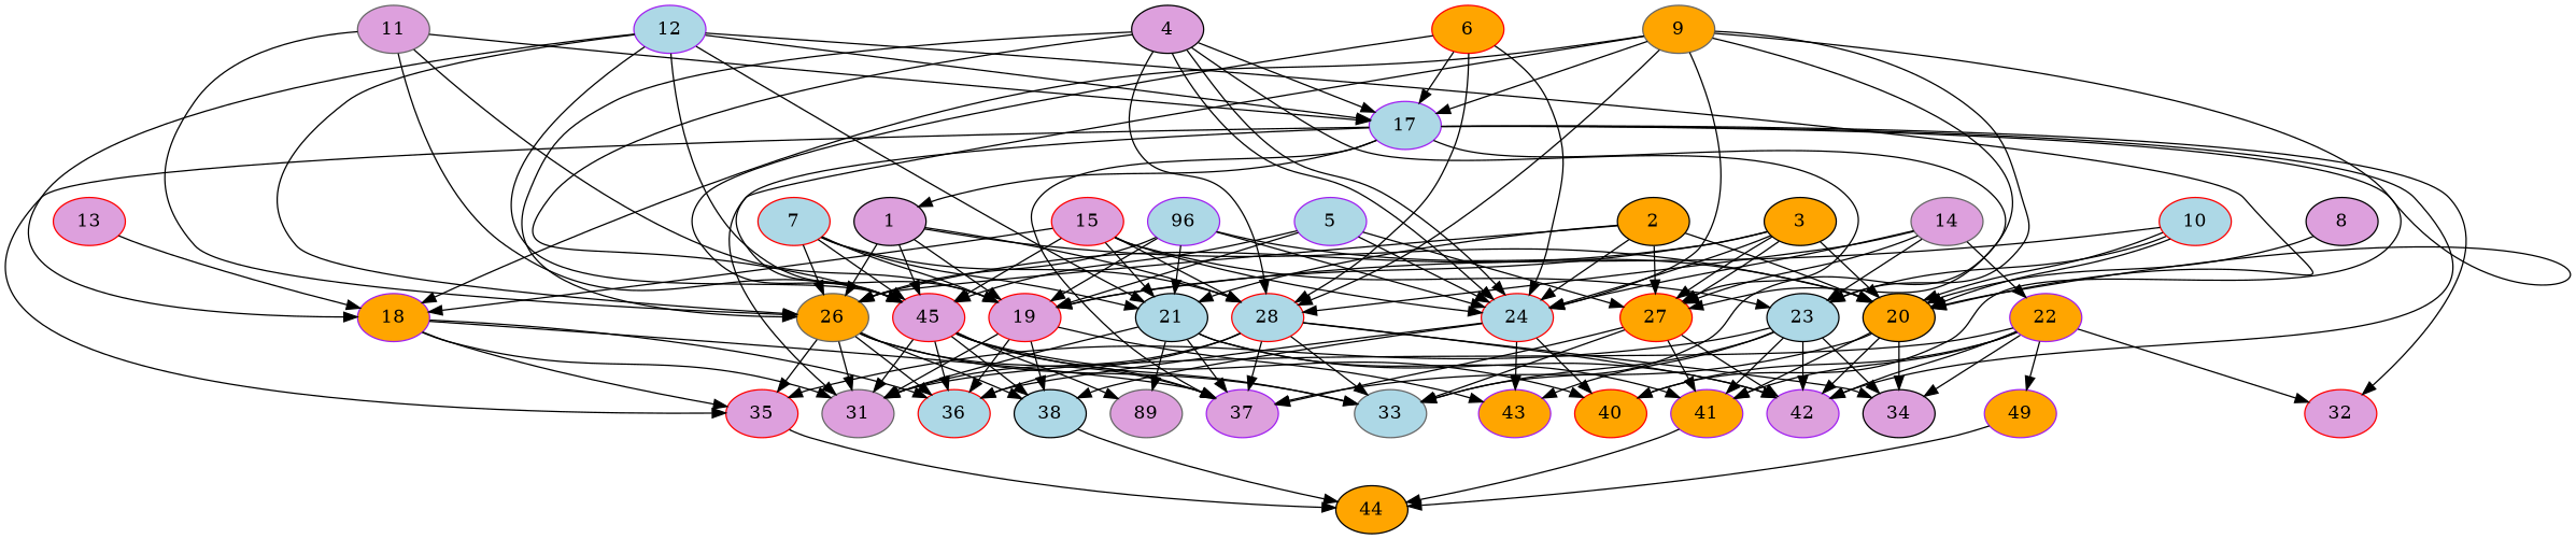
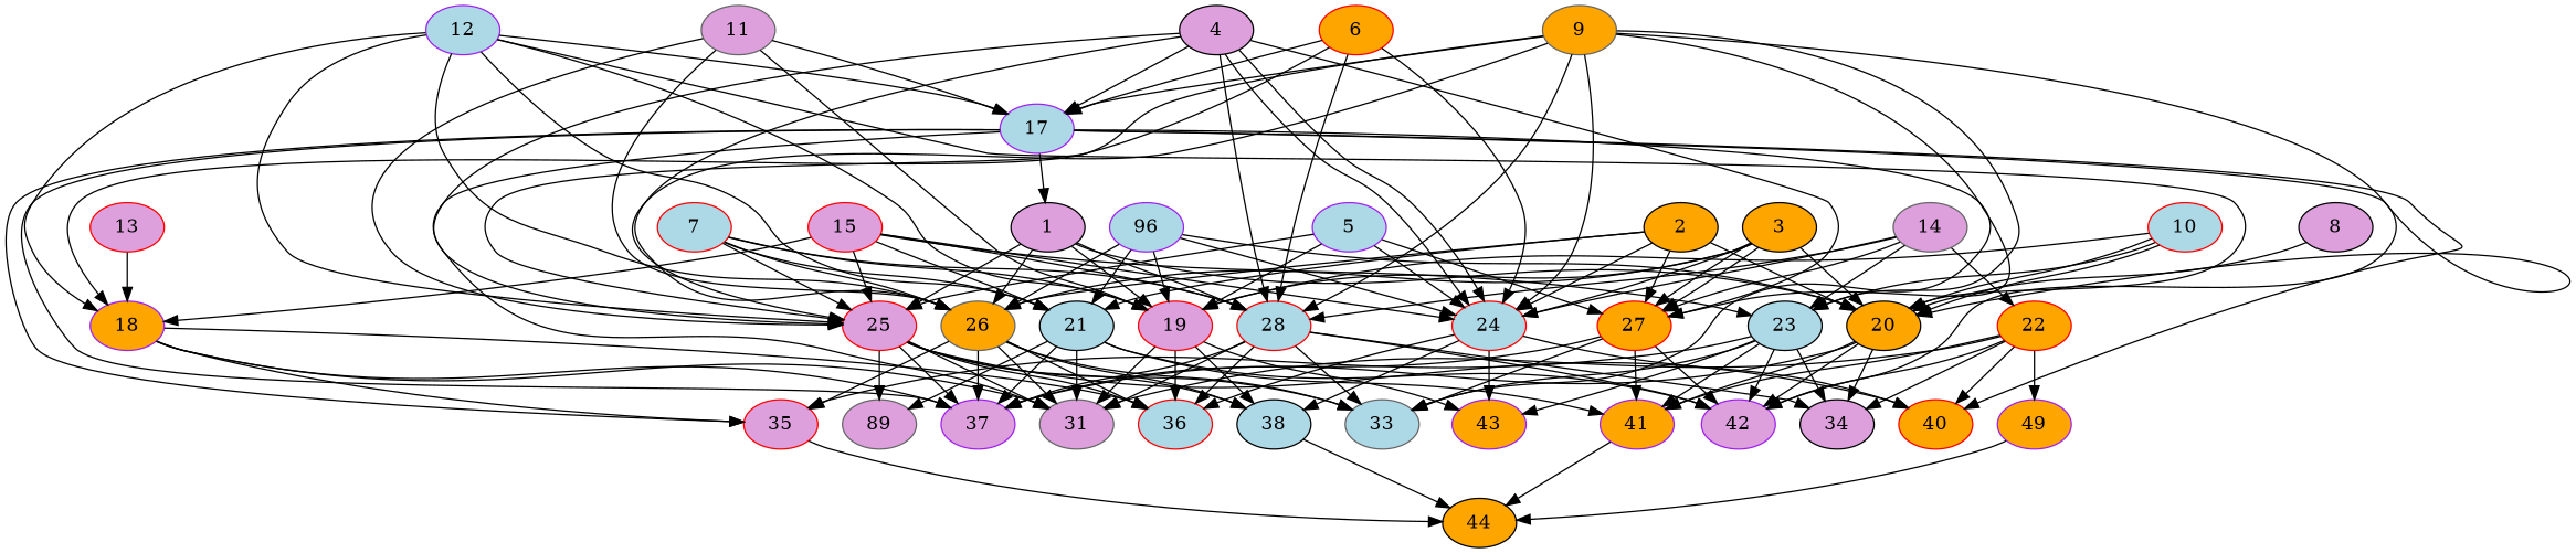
  digraph {
    node [alpha=0.14 color=red fillcolor=plum style=filled]
    1 [color=black expect_size=1604758416469786624000]
    19 [alpha=0.09 expect_size=266377608450222592]
    20 [alpha=0.02 color=black expect_size=1150352034134182854656 fillcolor=orange]
-   25 [alpha=0.07 expect_size=313974885112543744 label=45]
+   25 [alpha=0.07 expect_size=313974885112543744]
    26 [alpha=0.09 color=gray40 expect_size=40984299973411712 fillcolor=orange]
    28 [alpha=0.10 expect_size=61621227835185616 fillcolor=lightblue]
    17 [alpha=0.03 color=purple expect_size=245069308445081088 fillcolor=lightblue]
    31 [alpha=0.11 color=gray40 expect_size=965042941870939392]
-   32 [alpha=0.02 expect_size=355358865012399360]
    33 [alpha=0.10 color=gray40 expect_size=194241993357200608 fillcolor=lightblue]
    35 [alpha=0.17 expect_size=927017325165727973376]
    37 [alpha=0.11 color=purple expect_size=137010549600586563584]
    40 [expect_size=318750989584128704 fillcolor=orange]
    42 [alpha=0.01 color=purple expect_size=2878248353775057]
    36 [alpha=0.15 expect_size=5315374390253350 fillcolor=lightblue]
    38 [alpha=0.08 color=black expect_size=345194847040938752 fillcolor=lightblue]
    43 [alpha=0.06 color=purple expect_size=5210056591298002944 fillcolor=orange]
    34 [alpha=0.10 color=black expect_size=550022832778423304192]
    41 [alpha=0.11 color=purple expect_size=49707141086751952 fillcolor=orange]
    n20 [alpha=0.03 color=gray40 expect_size=400847333458156978176 label=89]
    44 [alpha=0.07 color=black expect_size=5337742058116509 fillcolor=orange]
    2 [alpha=0.04 color=black expect_size=831014433509466624 fillcolor=orange]
    21 [color=black expect_size=113660262174687232000 fillcolor=lightblue]
    24 [alpha=0.05 expect_size=781056015724187520 fillcolor=lightblue]
    27 [alpha=0.13 expect_size=1683205248595234127872 fillcolor=orange]
    3 [color=black expect_size=32301812920792092 fillcolor=orange]
    4 [alpha=0.16 color=black expect_size=219753857222951616]
    5 [alpha=0.12 color=purple expect_size=2065745729715961856000 fillcolor=lightblue]
    6 [alpha=0.06 expect_size=2081878066031634 fillcolor=orange]
    7 [alpha=0.10 expect_size=38049223600894200 fillcolor=lightblue]
    8 [alpha=0.18 color=black expect_size=4993250570148304]
    9 [alpha=0.10 color=gray40 expect_size=912489708093752475648 fillcolor=orange]
    18 [alpha=0.16 color=purple expect_size=46439241953509928 fillcolor=orange]
    23 [alpha=0.08 color=black expect_size=225678021358258225152 fillcolor=lightblue]
    10 [alpha=0.16 expect_size=26227220708555900 fillcolor=lightblue]
    11 [alpha=0.04 color=gray40 expect_size=1716967253983632384]
    12 [alpha=0.01 color=purple expect_size=615130392122622 fillcolor=lightblue]
    13 [alpha=0.13 expect_size=98018539007486459904]
    14 [alpha=0.05 color=gray40 expect_size=152114041984315817984]
-   22 [alpha=0.19 color=purple expect_size=4320345779749736 fillcolor=orange]
+   22 [alpha=0.19 expect_size=4320345779749736 fillcolor=orange]
    n41 [alpha=0.15 color=purple expect_size=352435075270261604352 fillcolor=orange label=49]
    15 [expect_size=1361166909914597376]
    n43 [color=purple expect_size=2270706861258179608576 fillcolor=lightblue label=96]
    1 -> 19
    1 -> 20
    1 -> 25
    1 -> 26
    1 -> 28
    19 -> 31
    19 -> 36
    19 -> 38
    19 -> 43
    20 -> 37
    20 -> 42
    20 -> 34
    20 -> 41
    25 -> 31
    25 -> 33
    25 -> 37
    25 -> 40
    25 -> 36
    25 -> 38
    25 -> n20
    26 -> 31
    26 -> 33
    26 -> 35
    26 -> 37
    26 -> 36
    26 -> 38
    28 -> 31
    28 -> 33
    28 -> 37
    28 -> 42
    28 -> 36
    28 -> 34
    17 -> 1
    17 -> 31
-   17 -> 32
    17 -> 33
    17 -> 35
    17 -> 37
    17 -> 40
    17 -> 42
    35 -> 44
    38 -> 44
    41 -> 44
    2 -> 20
    2 -> 26
    2 -> 21
    2 -> 24
    2 -> 27
    21 -> 31
    21 -> 37
    21 -> 42
    21 -> 41
    21 -> n20
    24 -> 40
    24 -> 36
    24 -> 38
    24 -> 43
    27 -> 33
    27 -> 37
    27 -> 42
    27 -> 41
    3 -> 19
    3 -> 20
    3 -> 26
    3 -> 24
    3 -> 27
    3 -> 27
    4 -> 25
    4 -> 26
    4 -> 28
    4 -> 17
    4 -> 24
    4 -> 24
    4 -> 27
    5 -> 19
    5 -> 25
    5 -> 24
    5 -> 27
    6 -> 25
    6 -> 28
    6 -> 17
    6 -> 24
    7 -> 19
    7 -> 25
    7 -> 26
    7 -> 28
    7 -> 21
    8 -> 20
    9 -> 20
    9 -> 25
    9 -> 28
    9 -> 17
    9 -> 24
    9 -> 27
    9 -> 18
    9 -> 23
    18 -> 31
    18 -> 35
    18 -> 37
    18 -> 36
    23 -> 33
    23 -> 35
    23 -> 42
    23 -> 43
    23 -> 34
    23 -> 41
    10 -> 19
    10 -> 20
    10 -> 20
    10 -> 23
    11 -> 19
    11 -> 25
    11 -> 26
    11 -> 17
    12 -> 19
    12 -> 20
    12 -> 25
    12 -> 26
    12 -> 17
    12 -> 21
    12 -> 18
    13 -> 18
    14 -> 28
    14 -> 24
    14 -> 27
    14 -> 23
    14 -> 22
    22 -> 31
-   22 -> 32
    22 -> 40
    22 -> 42
    22 -> 34
    22 -> 41
    22 -> n41
    n41 -> 44
    15 -> 25
    15 -> 28
    15 -> 21
    15 -> 24
    15 -> 18
    15 -> 23
    n43 -> 19
    n43 -> 20
    n43 -> 26
    n43 -> 21
    n43 -> 24
  }
